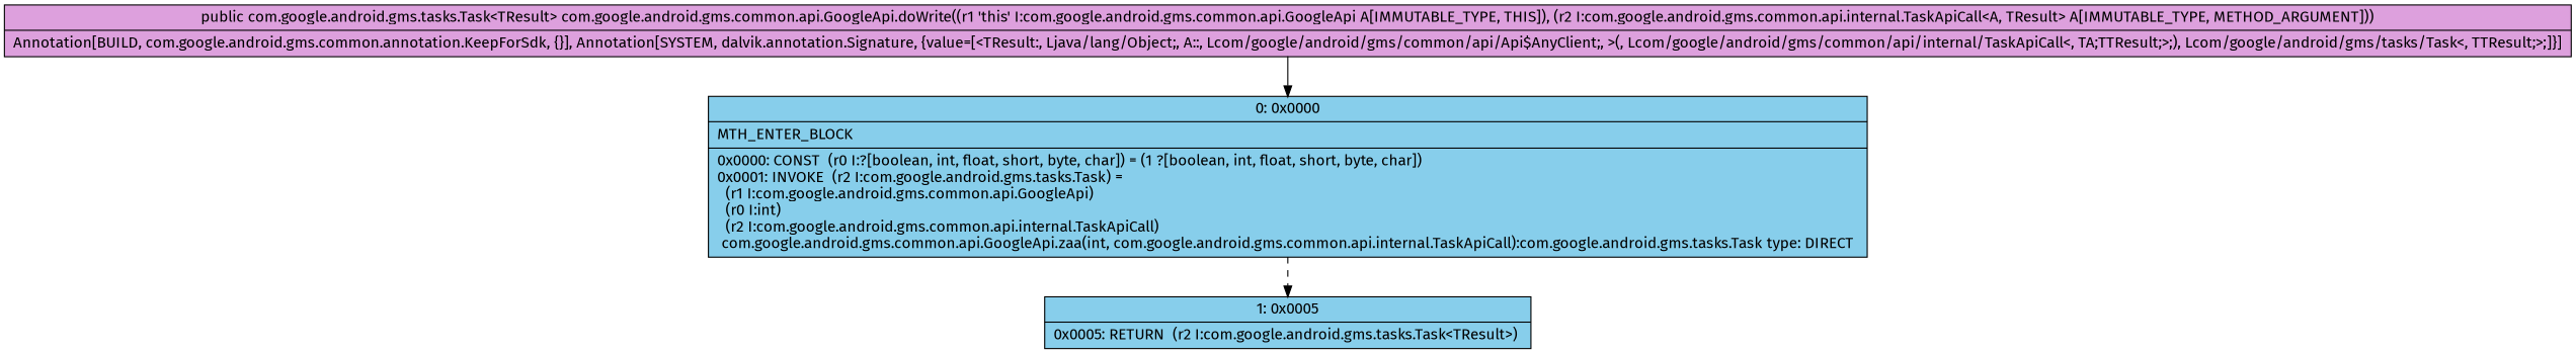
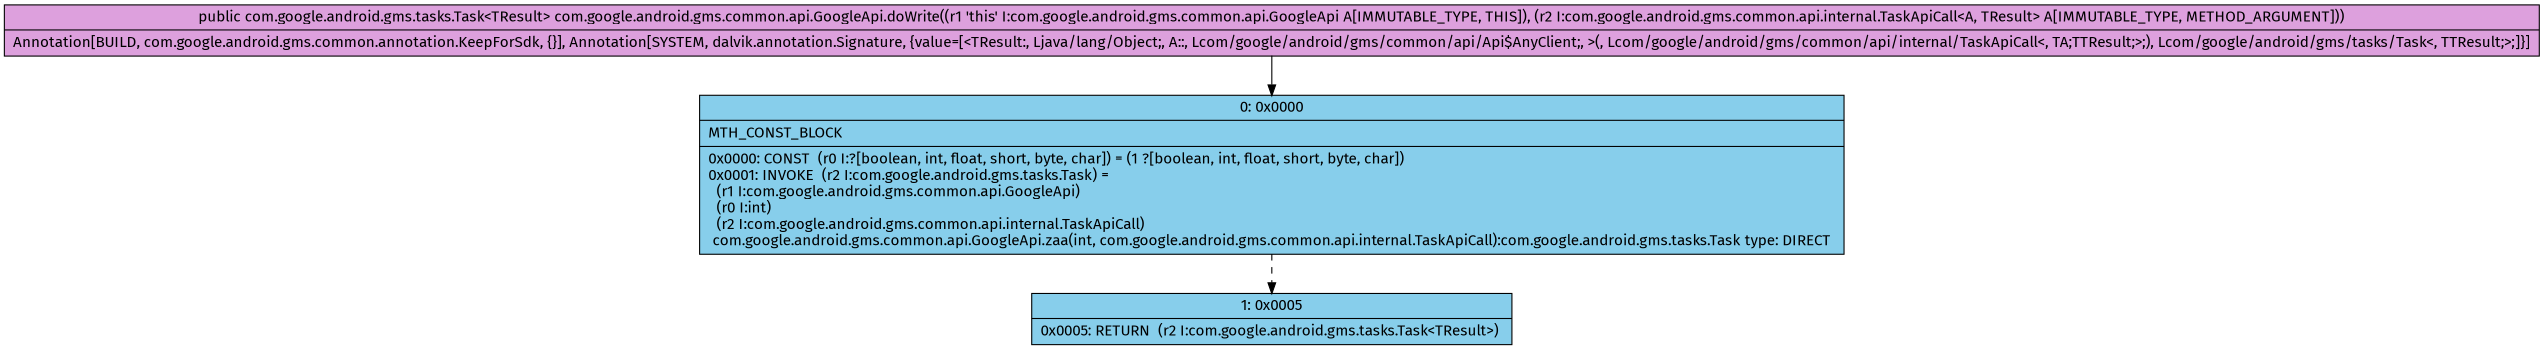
  digraph {
    fontname="Fira Sans"
    node [shape=record style=filled fillcolor=skyblue fontname="Fira Sans"]
    edge [fontname="Fira Sans"]
-   n1 [label="{0\:\ 0x0000|MTH_ENTER_BLOCK\l|0x0000: CONST  (r0 I:?[boolean, int, float, short, byte, char]) = (1 ?[boolean, int, float, short, byte, char]) \l0x0001: INVOKE  (r2 I:com.google.android.gms.tasks.Task) = \l  (r1 I:com.google.android.gms.common.api.GoogleApi)\l  (r0 I:int)\l  (r2 I:com.google.android.gms.common.api.internal.TaskApiCall)\l com.google.android.gms.common.api.GoogleApi.zaa(int, com.google.android.gms.common.api.internal.TaskApiCall):com.google.android.gms.tasks.Task type: DIRECT \l}"]
+   n1 [label="{0\:\ 0x0000|MTH_CONST_BLOCK\l|0x0000: CONST  (r0 I:?[boolean, int, float, short, byte, char]) = (1 ?[boolean, int, float, short, byte, char]) \l0x0001: INVOKE  (r2 I:com.google.android.gms.tasks.Task) = \l  (r1 I:com.google.android.gms.common.api.GoogleApi)\l  (r0 I:int)\l  (r2 I:com.google.android.gms.common.api.internal.TaskApiCall)\l com.google.android.gms.common.api.GoogleApi.zaa(int, com.google.android.gms.common.api.internal.TaskApiCall):com.google.android.gms.tasks.Task type: DIRECT \l}"]
    n2 [label="{1\:\ 0x0005|0x0005: RETURN  (r2 I:com.google.android.gms.tasks.Task\<TResult\>) \l}"]
    n3 [label="{public com.google.android.gms.tasks.Task\<TResult\> com.google.android.gms.common.api.GoogleApi.doWrite((r1 'this' I:com.google.android.gms.common.api.GoogleApi A[IMMUTABLE_TYPE, THIS]), (r2 I:com.google.android.gms.common.api.internal.TaskApiCall\<A, TResult\> A[IMMUTABLE_TYPE, METHOD_ARGUMENT]))  | Annotation[BUILD, com.google.android.gms.common.annotation.KeepForSdk, \{\}], Annotation[SYSTEM, dalvik.annotation.Signature, \{value=[\<TResult:, Ljava\/lang\/Object;, A::, Lcom\/google\/android\/gms\/common\/api\/Api$AnyClient;, \>(, Lcom\/google\/android\/gms\/common\/api\/internal\/TaskApiCall\<, TA;TTResult;\>;), Lcom\/google\/android\/gms\/tasks\/Task\<, TTResult;\>;]\}]\l}" fillcolor=plum]
    n1 -> n2 [style=dashed]
    n3 -> n1 [style=solid]
  }
